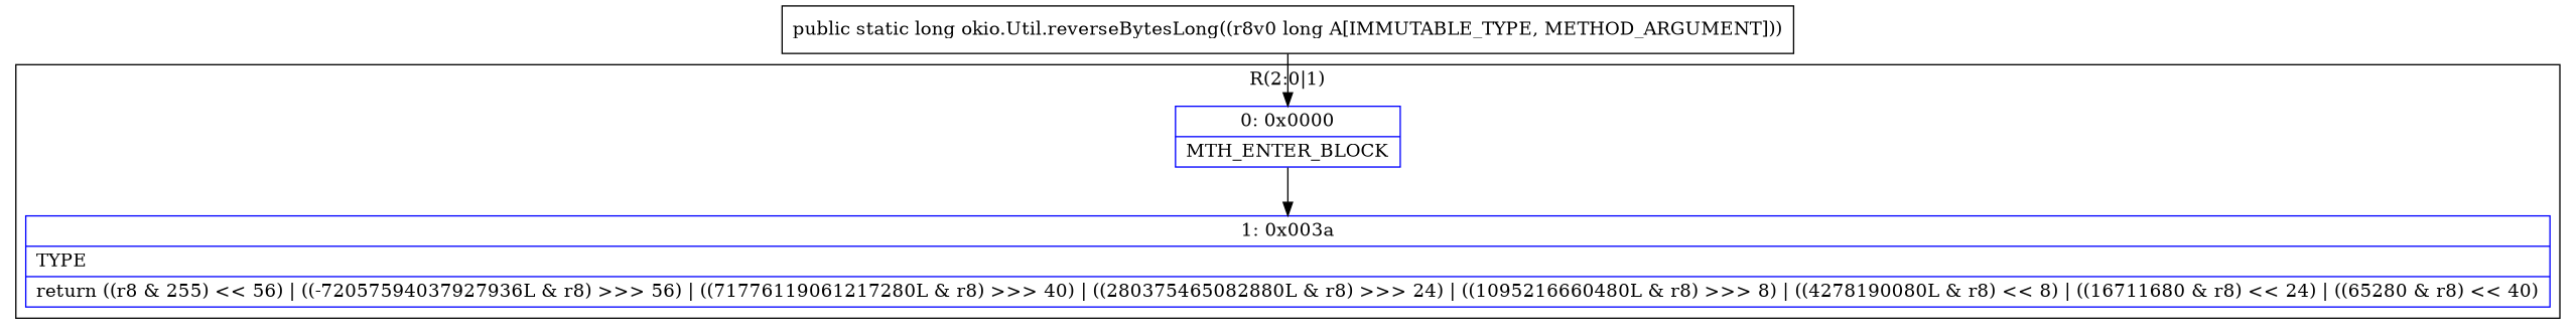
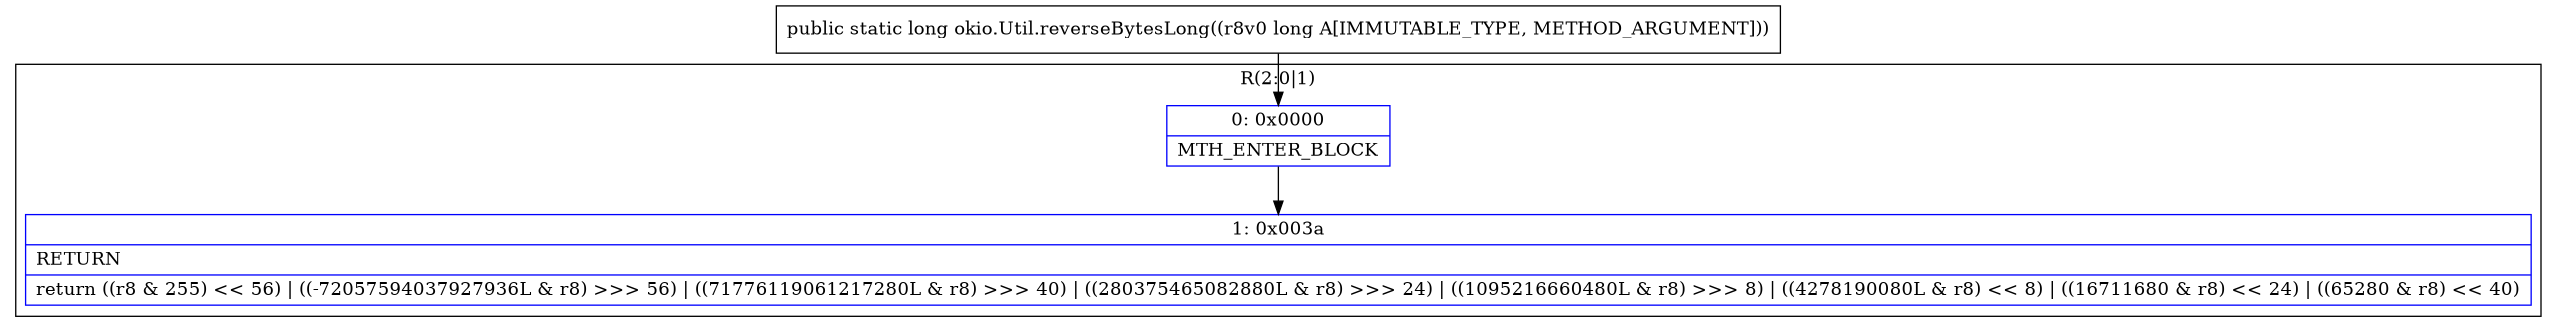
  digraph {
    node [color=blue shape=record]
    n1 [label="{0\:\ 0x0000|MTH_ENTER_BLOCK\l}"]
-   n2 [label="{1\:\ 0x003a|TYPE\l|return ((r8 & 255) \<\< 56) \| ((\-72057594037927936L & r8) \>\>\> 56) \| ((71776119061217280L & r8) \>\>\> 40) \| ((280375465082880L & r8) \>\>\> 24) \| ((1095216660480L & r8) \>\>\> 8) \| ((4278190080L & r8) \<\< 8) \| ((16711680 & r8) \<\< 24) \| ((65280 & r8) \<\< 40)\l}"]
+   n2 [label="{1\:\ 0x003a|RETURN\l|return ((r8 & 255) \<\< 56) \| ((\-72057594037927936L & r8) \>\>\> 56) \| ((71776119061217280L & r8) \>\>\> 40) \| ((280375465082880L & r8) \>\>\> 24) \| ((1095216660480L & r8) \>\>\> 8) \| ((4278190080L & r8) \<\< 8) \| ((16711680 & r8) \<\< 24) \| ((65280 & r8) \<\< 40)\l}"]
    n3 [label="{public static long okio.Util.reverseBytesLong((r8v0 long A[IMMUTABLE_TYPE, METHOD_ARGUMENT])) }" color=""]
    subgraph cluster_1 {
      label="R(2:0|1)"
      n1
      n2
    }
    n1 -> n2
    n3 -> n1
  }
